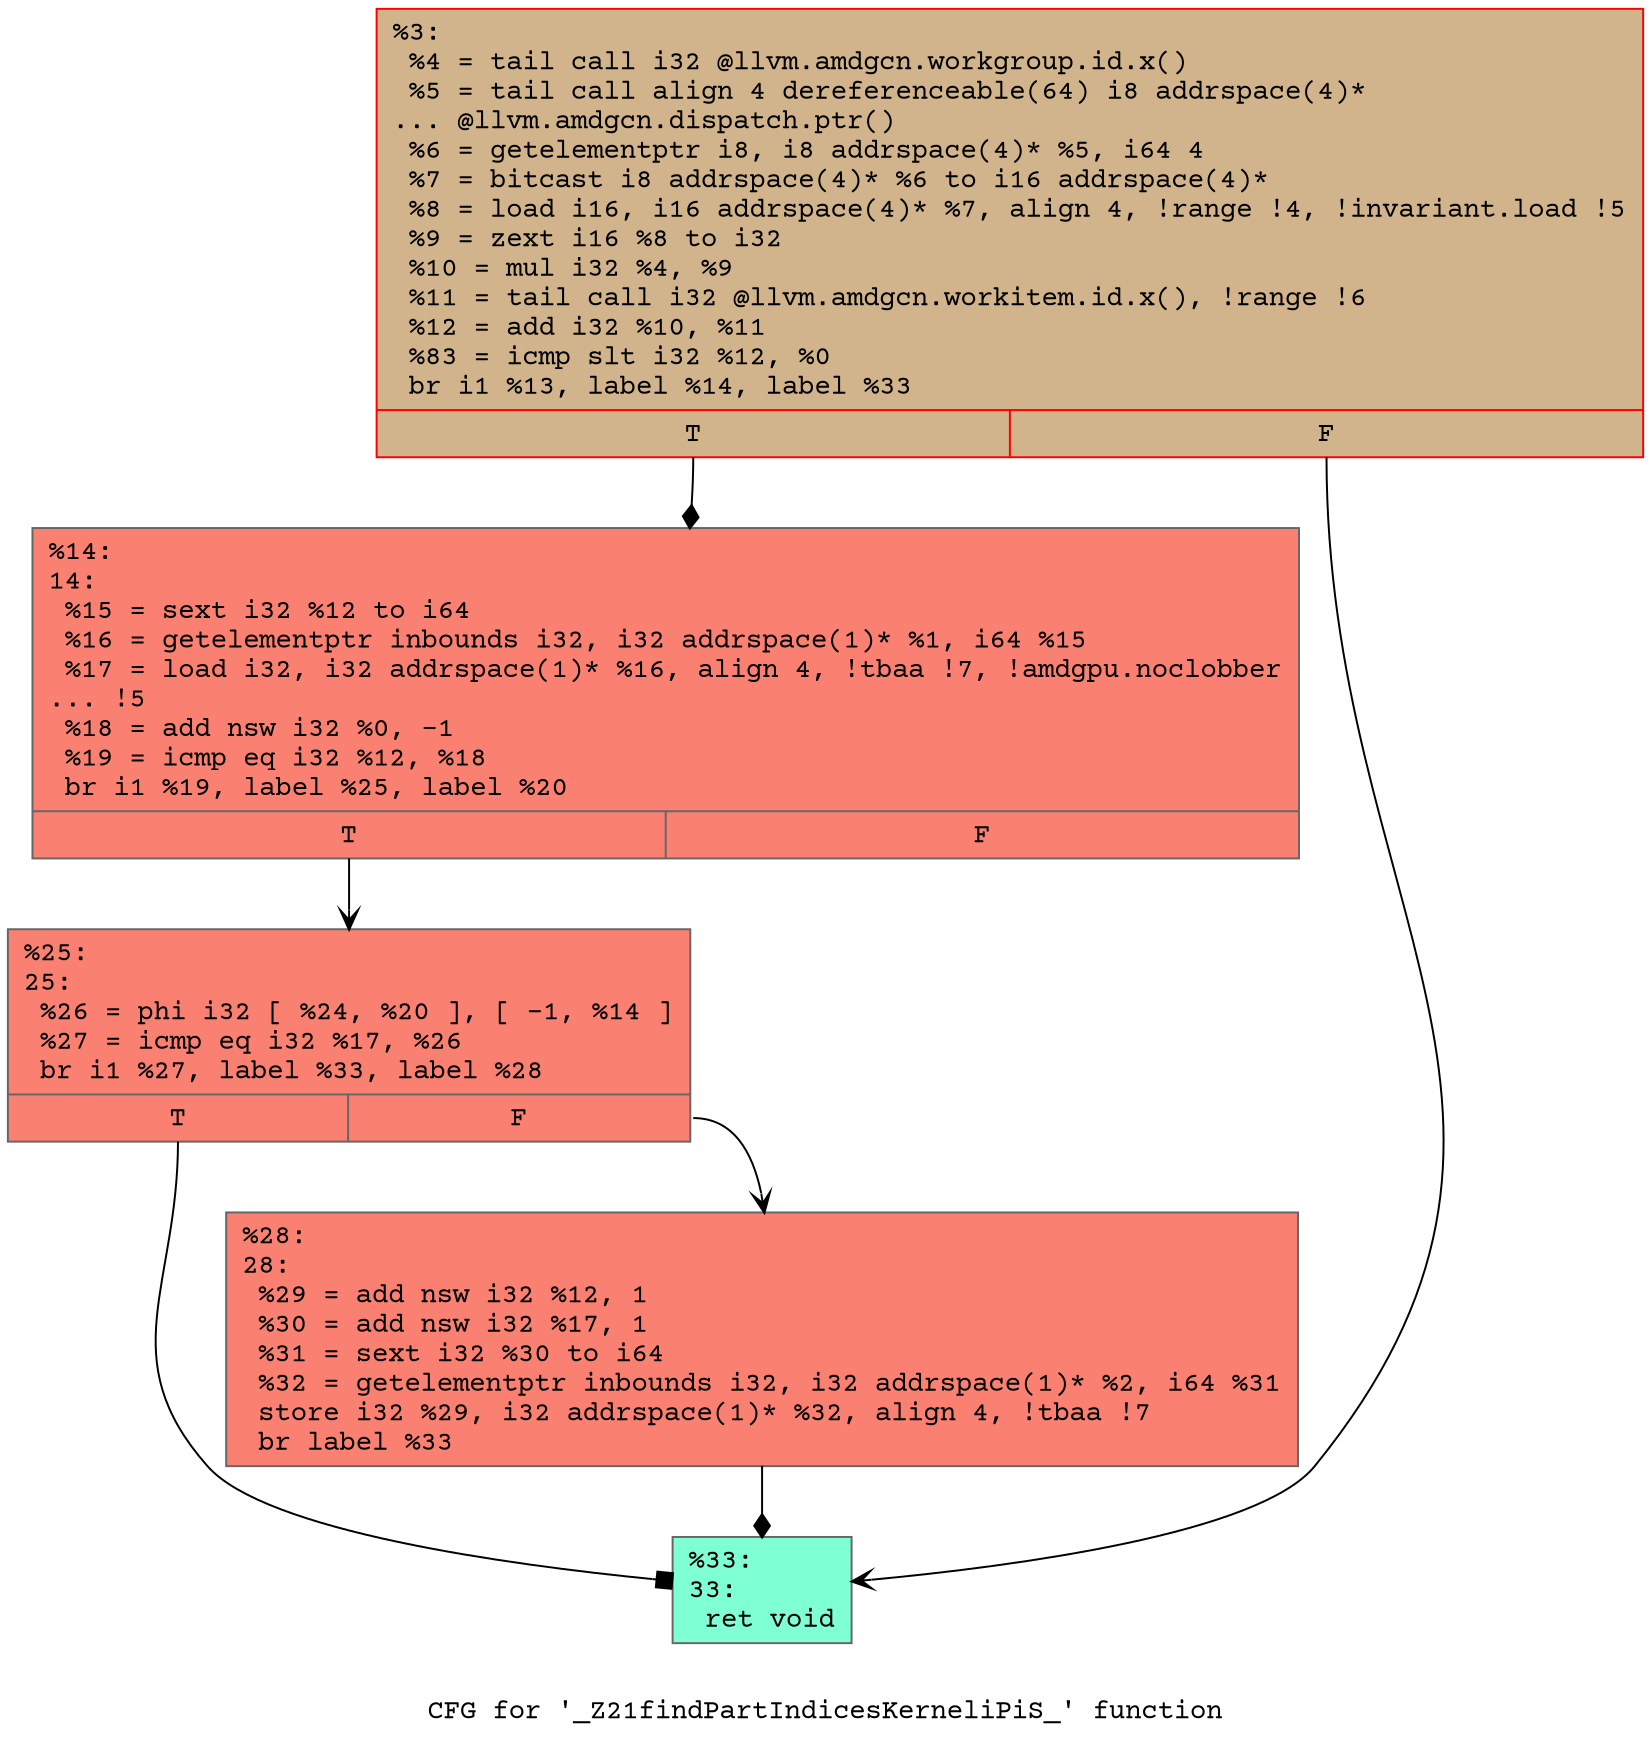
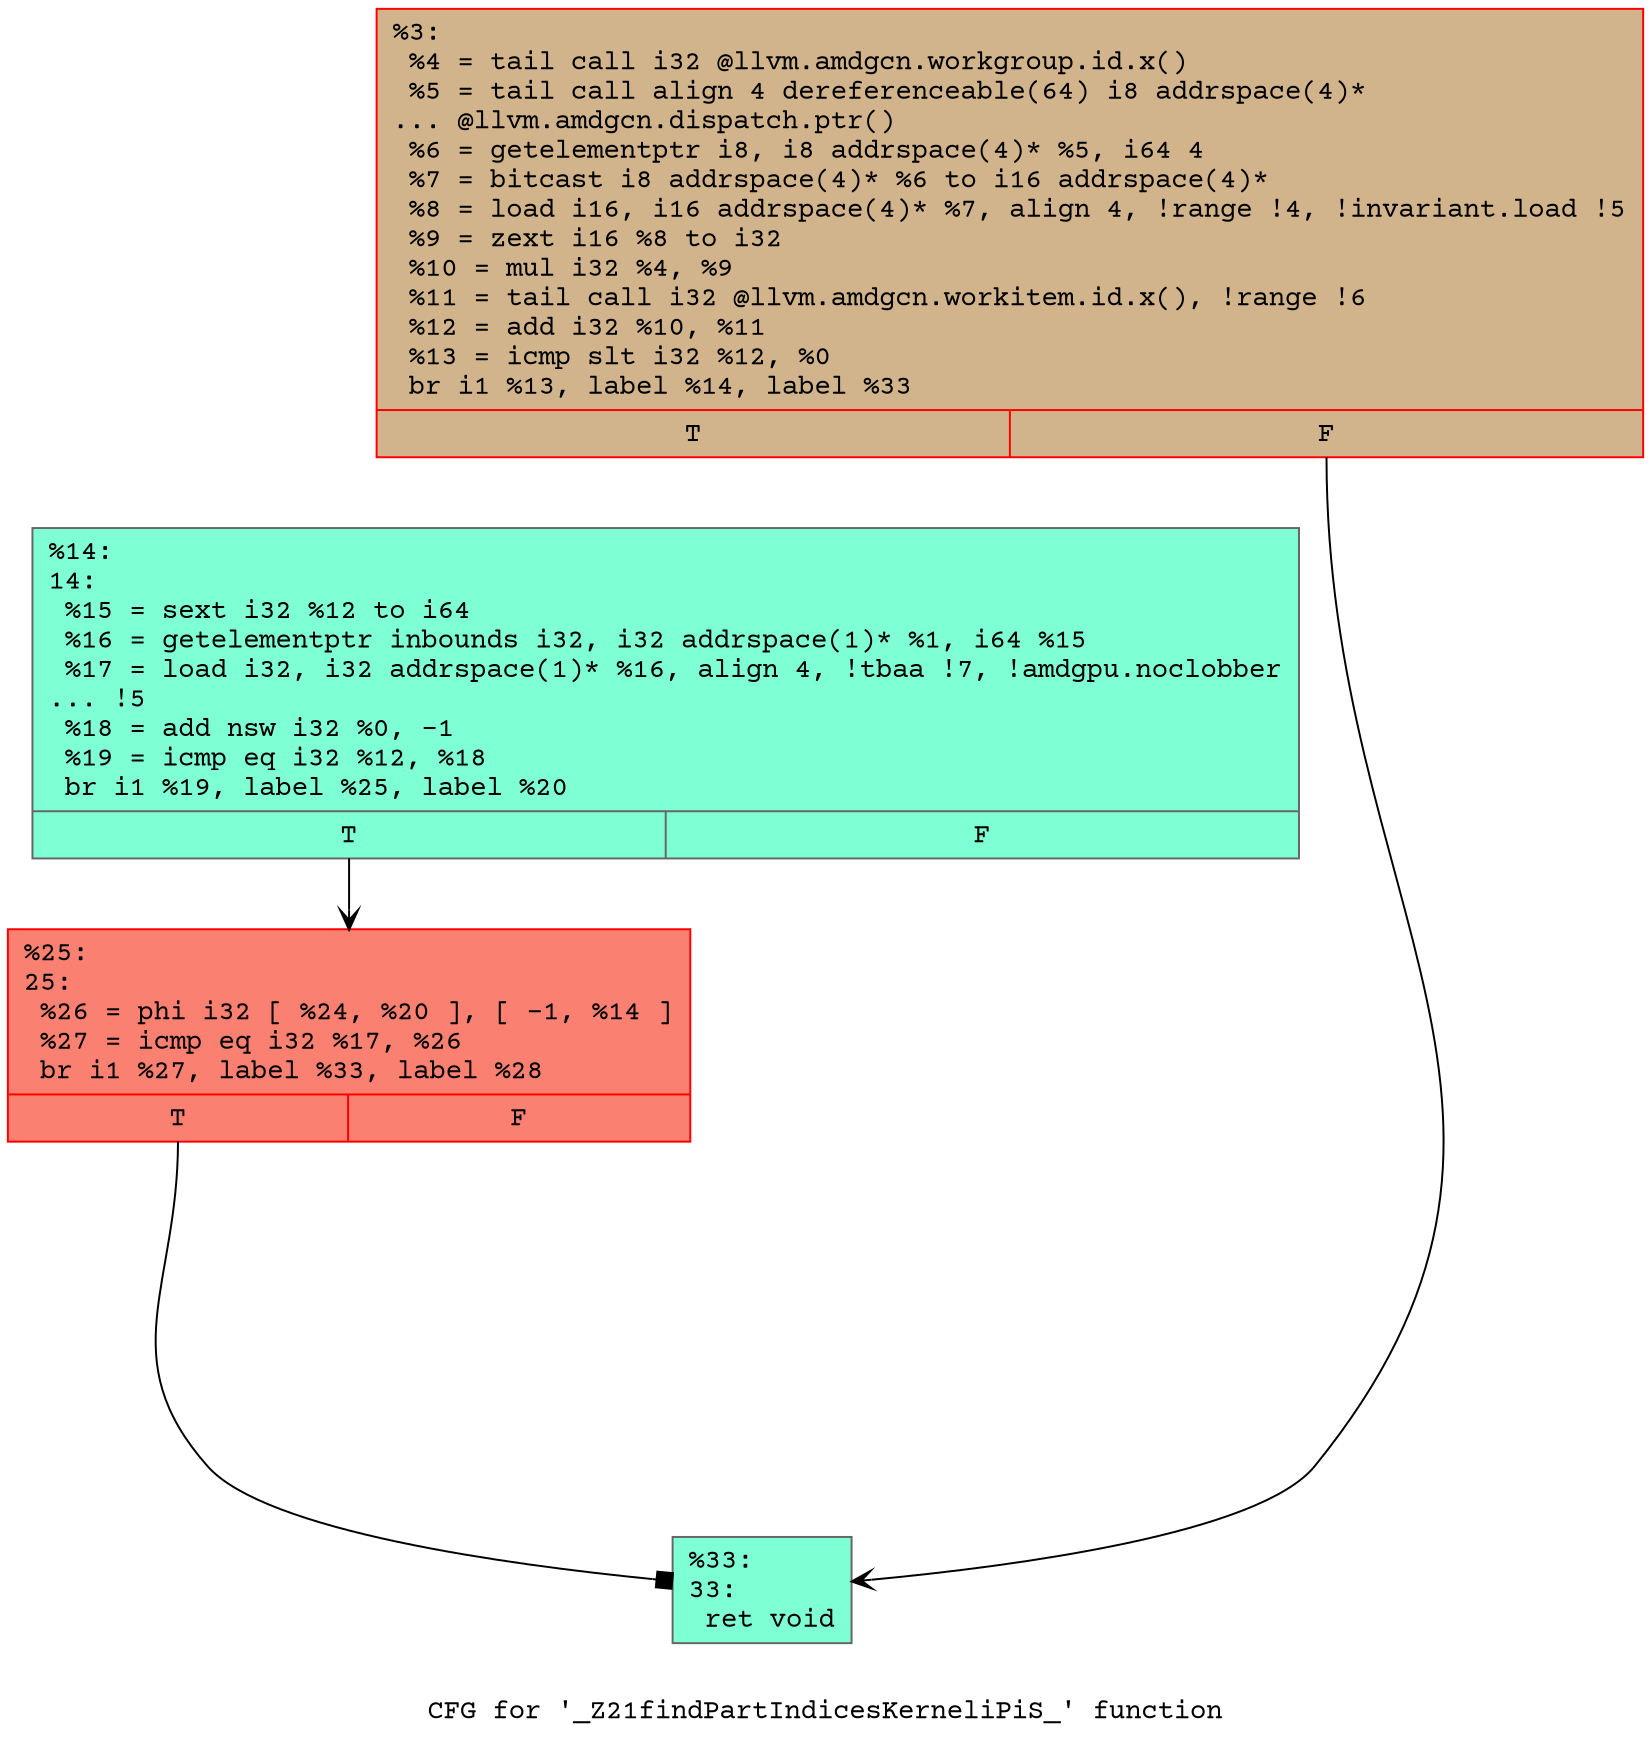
  digraph {
    fontname="Courier Prime"
    label="CFG for '_Z21findPartIndicesKerneliPiS_' function"
    node [color=gray40 fillcolor=aquamarine fontname="Courier Prime" shape=record style=filled]
    edge [arrowhead=vee fontname="Courier Prime" tailport=s0]
-   n1 [color=red fillcolor=tan label="{%3:\l  %4 = tail call i32 @llvm.amdgcn.workgroup.id.x()\l  %5 = tail call align 4 dereferenceable(64) i8 addrspace(4)*\l... @llvm.amdgcn.dispatch.ptr()\l  %6 = getelementptr i8, i8 addrspace(4)* %5, i64 4\l  %7 = bitcast i8 addrspace(4)* %6 to i16 addrspace(4)*\l  %8 = load i16, i16 addrspace(4)* %7, align 4, !range !4, !invariant.load !5\l  %9 = zext i16 %8 to i32\l  %10 = mul i32 %4, %9\l  %11 = tail call i32 @llvm.amdgcn.workitem.id.x(), !range !6\l  %12 = add i32 %10, %11\l  %83 = icmp slt i32 %12, %0\l  br i1 %13, label %14, label %33\l|{<s0>T|<s1>F}}"]
-   n2 [fillcolor=salmon label="{%14:\l14:                                               \l  %15 = sext i32 %12 to i64\l  %16 = getelementptr inbounds i32, i32 addrspace(1)* %1, i64 %15\l  %17 = load i32, i32 addrspace(1)* %16, align 4, !tbaa !7, !amdgpu.noclobber\l... !5\l  %18 = add nsw i32 %0, -1\l  %19 = icmp eq i32 %12, %18\l  br i1 %19, label %25, label %20\l|{<s0>T|<s1>F}}"]
+   n1 [color=red fillcolor=tan label="{%3:\l  %4 = tail call i32 @llvm.amdgcn.workgroup.id.x()\l  %5 = tail call align 4 dereferenceable(64) i8 addrspace(4)*\l... @llvm.amdgcn.dispatch.ptr()\l  %6 = getelementptr i8, i8 addrspace(4)* %5, i64 4\l  %7 = bitcast i8 addrspace(4)* %6 to i16 addrspace(4)*\l  %8 = load i16, i16 addrspace(4)* %7, align 4, !range !4, !invariant.load !5\l  %9 = zext i16 %8 to i32\l  %10 = mul i32 %4, %9\l  %11 = tail call i32 @llvm.amdgcn.workitem.id.x(), !range !6\l  %12 = add i32 %10, %11\l  %13 = icmp slt i32 %12, %0\l  br i1 %13, label %14, label %33\l|{<s0>T|<s1>F}}"]
+   n2 [label="{%14:\l14:                                               \l  %15 = sext i32 %12 to i64\l  %16 = getelementptr inbounds i32, i32 addrspace(1)* %1, i64 %15\l  %17 = load i32, i32 addrspace(1)* %16, align 4, !tbaa !7, !amdgpu.noclobber\l... !5\l  %18 = add nsw i32 %0, -1\l  %19 = icmp eq i32 %12, %18\l  br i1 %19, label %25, label %20\l|{<s0>T|<s1>F}}"]
    n3 [label="{%33:\l33:                                               \l  ret void\l}"]
-   n4 [fillcolor=salmon label="{%25:\l25:                                               \l  %26 = phi i32 [ %24, %20 ], [ -1, %14 ]\l  %27 = icmp eq i32 %17, %26\l  br i1 %27, label %33, label %28\l|{<s0>T|<s1>F}}"]
-   n5 [fillcolor=salmon label="{%28:\l28:                                               \l  %29 = add nsw i32 %12, 1\l  %30 = add nsw i32 %17, 1\l  %31 = sext i32 %30 to i64\l  %32 = getelementptr inbounds i32, i32 addrspace(1)* %2, i64 %31\l  store i32 %29, i32 addrspace(1)* %32, align 4, !tbaa !7\l  br label %33\l}"]
-   n1 -> n2 [arrowhead=diamond]
+   n4 [color=red fillcolor=salmon label="{%25:\l25:                                               \l  %26 = phi i32 [ %24, %20 ], [ -1, %14 ]\l  %27 = icmp eq i32 %17, %26\l  br i1 %27, label %33, label %28\l|{<s0>T|<s1>F}}"]
    n1 -> n3 [tailport=s1]
    n2 -> n4
    n4 -> n3 [arrowhead=box]
-   n4 -> n5 [tailport=s1]
-   n5 -> n3 [arrowhead=diamond]
  }
